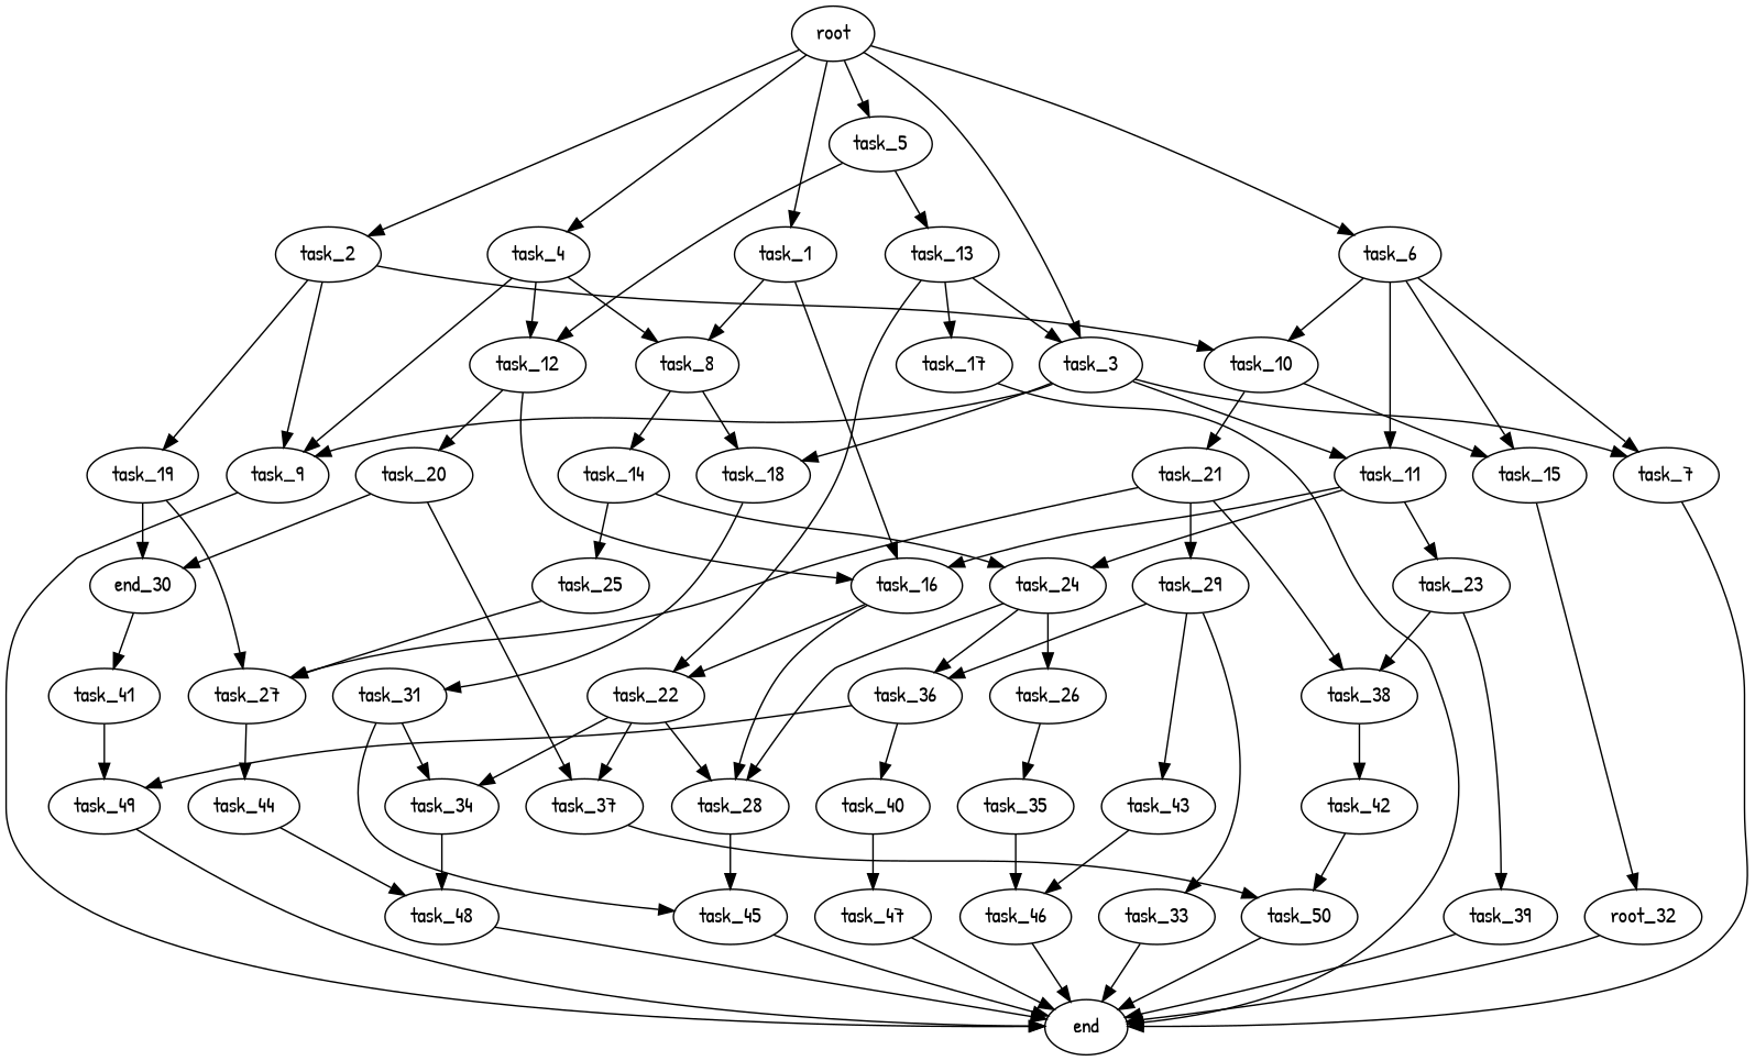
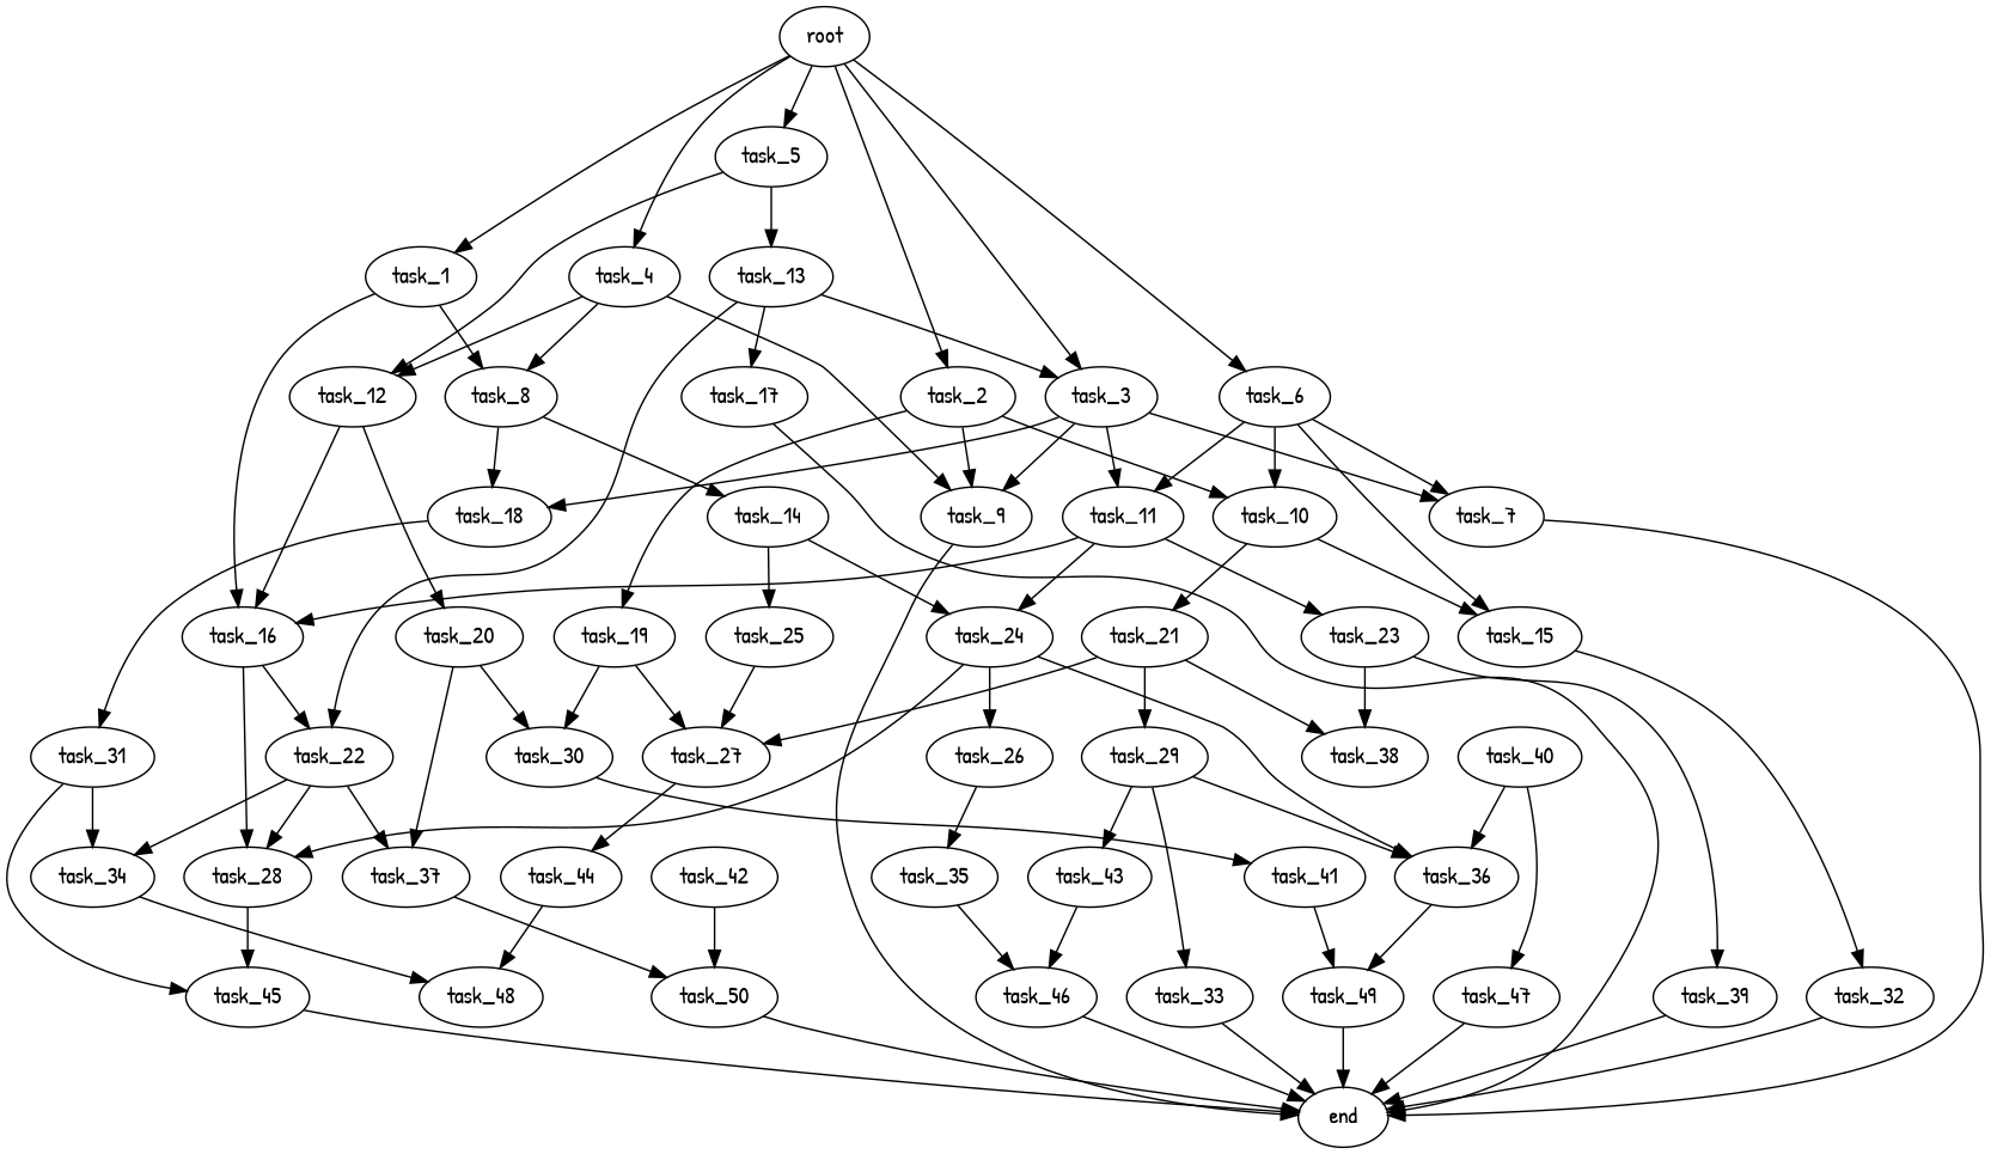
  digraph {
    fontname="Patrick Hand"
    node [fontname="Patrick Hand"]
    edge [fontname="Patrick Hand"]
    root
    task_1
    task_2
    task_3
    task_4
    task_5
    task_6
    task_8
    task_16
    task_9
    task_10
    task_19
    task_7
    task_11
    task_18
    task_12
    task_13
    task_15
    task_14
    task_22
    task_28
    end
    task_21
    task_27
-   task_30 [label=end_30]
+   task_30
    task_23
    task_24
    task_17
    task_31
    task_20
-   task_32 [label=root_32]
+   task_32
    task_25
    task_29
    task_38
    task_39
    task_26
    task_36
    task_37
    task_34
    task_45
    task_44
    task_41
    task_50
    task_33
    task_43
    task_42
    task_48
    task_35
    task_40
    task_49
    task_46
    task_47
    root -> task_1
    root -> task_2
    root -> task_3
    root -> task_4
    root -> task_5
    root -> task_6
    task_1 -> task_8
    task_1 -> task_16
    task_2 -> task_9
    task_2 -> task_10
    task_2 -> task_19
    task_3 -> task_9
    task_3 -> task_7
    task_3 -> task_11
    task_3 -> task_18
    task_4 -> task_8
    task_4 -> task_9
    task_4 -> task_12
    task_5 -> task_12
    task_5 -> task_13
    task_6 -> task_10
    task_6 -> task_7
    task_6 -> task_11
    task_6 -> task_15
    task_8 -> task_18
    task_8 -> task_14
    task_16 -> task_22
    task_16 -> task_28
    task_9 -> end
    task_10 -> task_15
    task_10 -> task_21
    task_19 -> task_27
    task_19 -> task_30
    task_7 -> end
    task_11 -> task_16
    task_11 -> task_23
    task_11 -> task_24
    task_18 -> task_31
    task_12 -> task_16
    task_12 -> task_20
    task_13 -> task_3
    task_13 -> task_22
    task_13 -> task_17
    task_15 -> task_32
    task_14 -> task_24
    task_14 -> task_25
    task_22 -> task_28
    task_22 -> task_37
    task_22 -> task_34
    task_28 -> task_45
    task_21 -> task_27
    task_21 -> task_29
    task_21 -> task_38
    task_27 -> task_44
    task_30 -> task_41
    task_23 -> task_38
    task_23 -> task_39
    task_24 -> task_28
    task_24 -> task_26
    task_24 -> task_36
    task_17 -> end
    task_31 -> task_34
    task_31 -> task_45
    task_20 -> task_30
    task_20 -> task_37
    task_32 -> end
    task_25 -> task_27
    task_29 -> task_36
    task_29 -> task_33
    task_29 -> task_43
-   task_38 -> task_42
    task_39 -> end
    task_26 -> task_35
-   task_36 -> task_40
+   task_40 -> task_36
    task_36 -> task_49
    task_37 -> task_50
    task_34 -> task_48
    task_45 -> end
    task_44 -> task_48
    task_41 -> task_49
    task_50 -> end
    task_33 -> end
    task_43 -> task_46
    task_42 -> task_50
-   task_48 -> end
    task_35 -> task_46
    task_40 -> task_47
    task_49 -> end
    task_46 -> end
    task_47 -> end
  }
